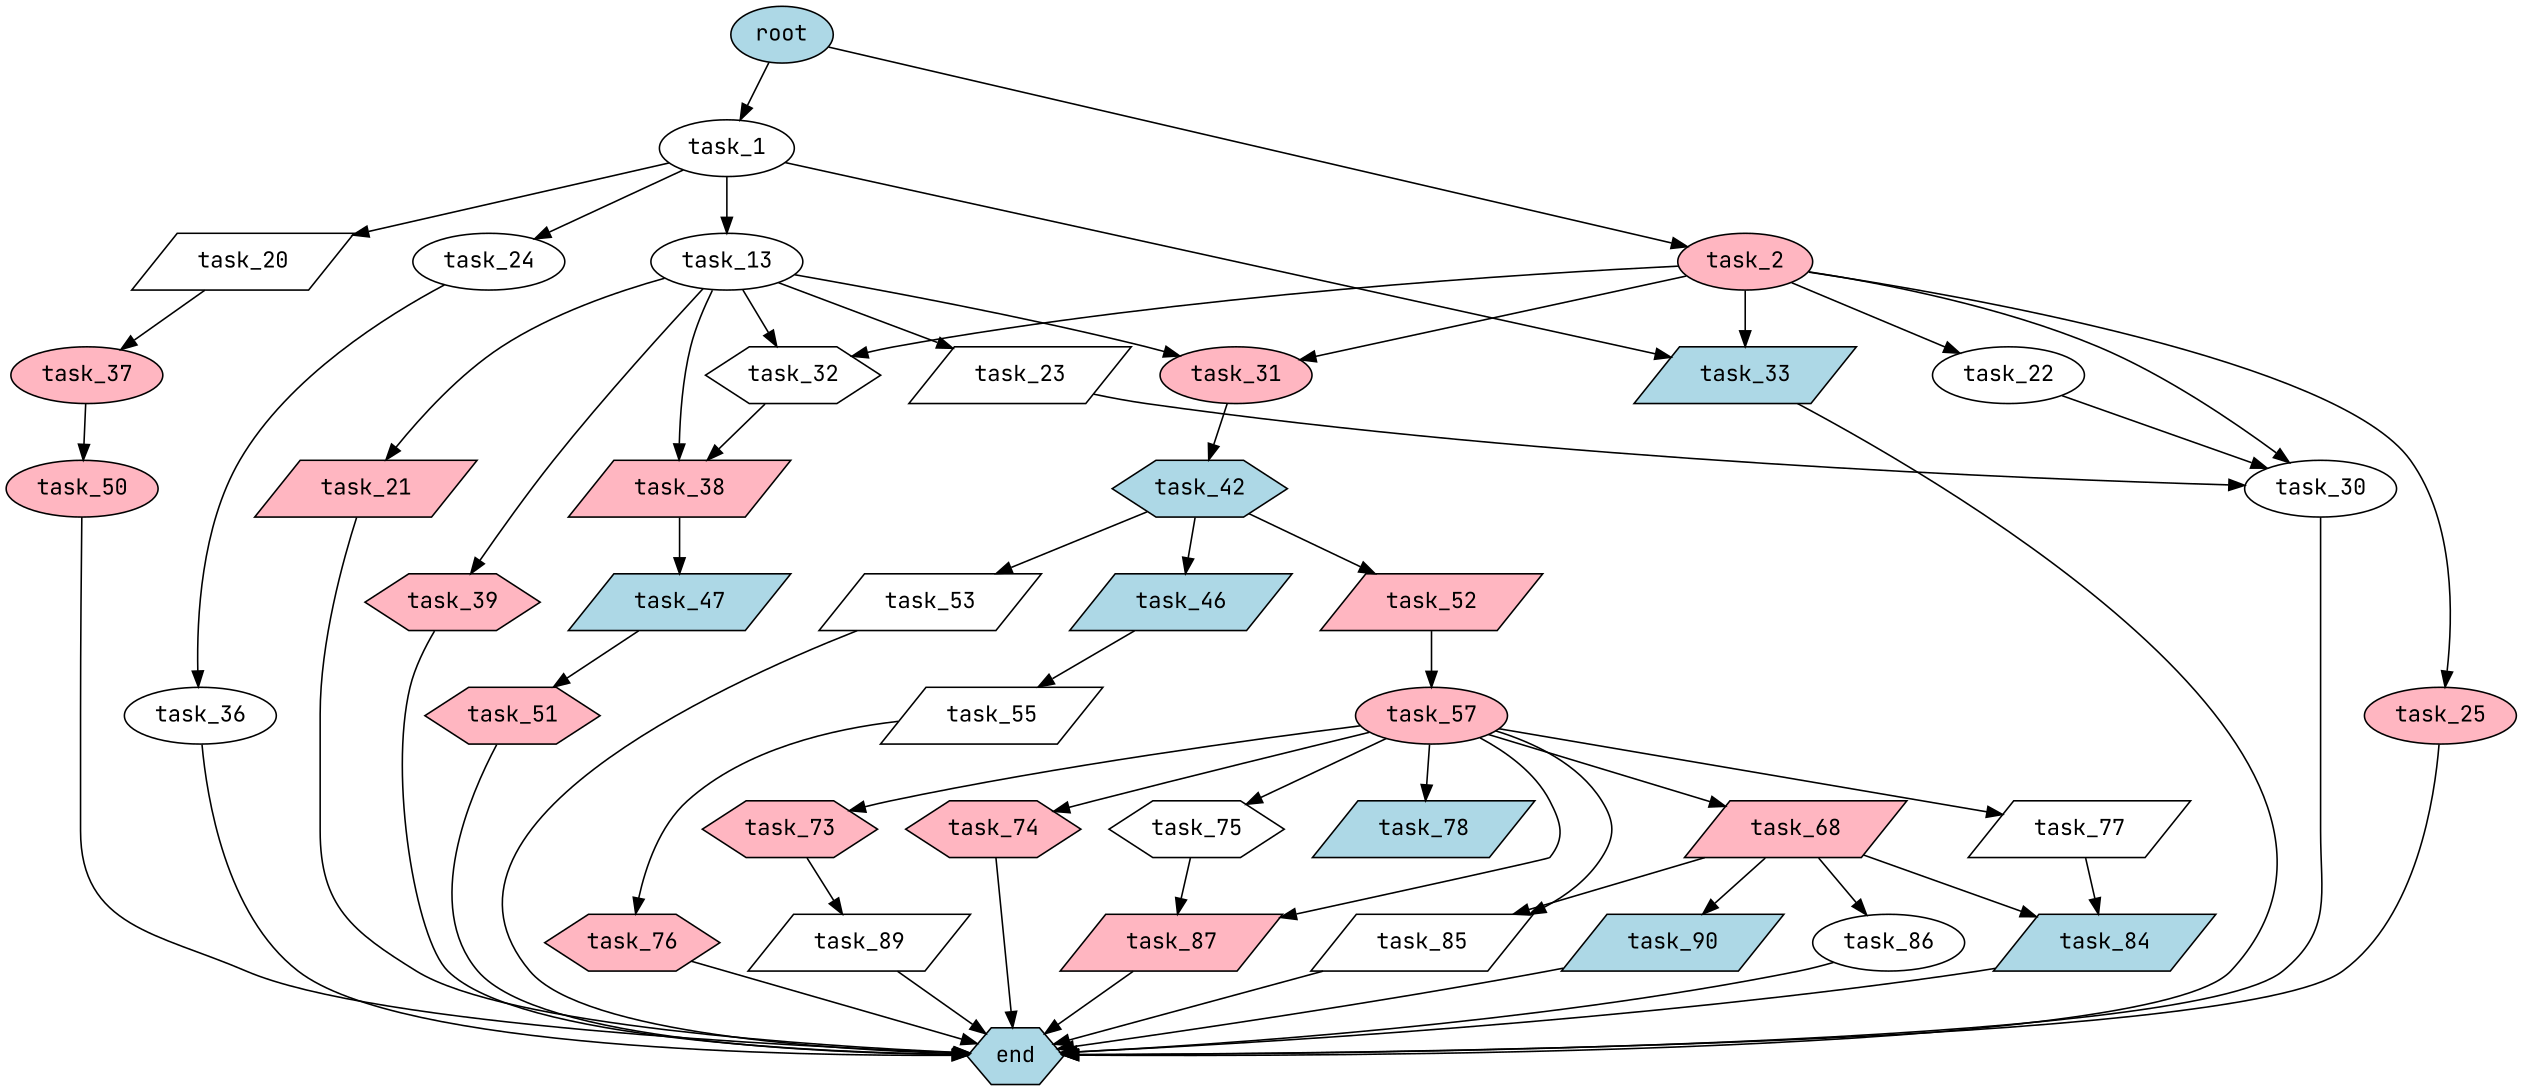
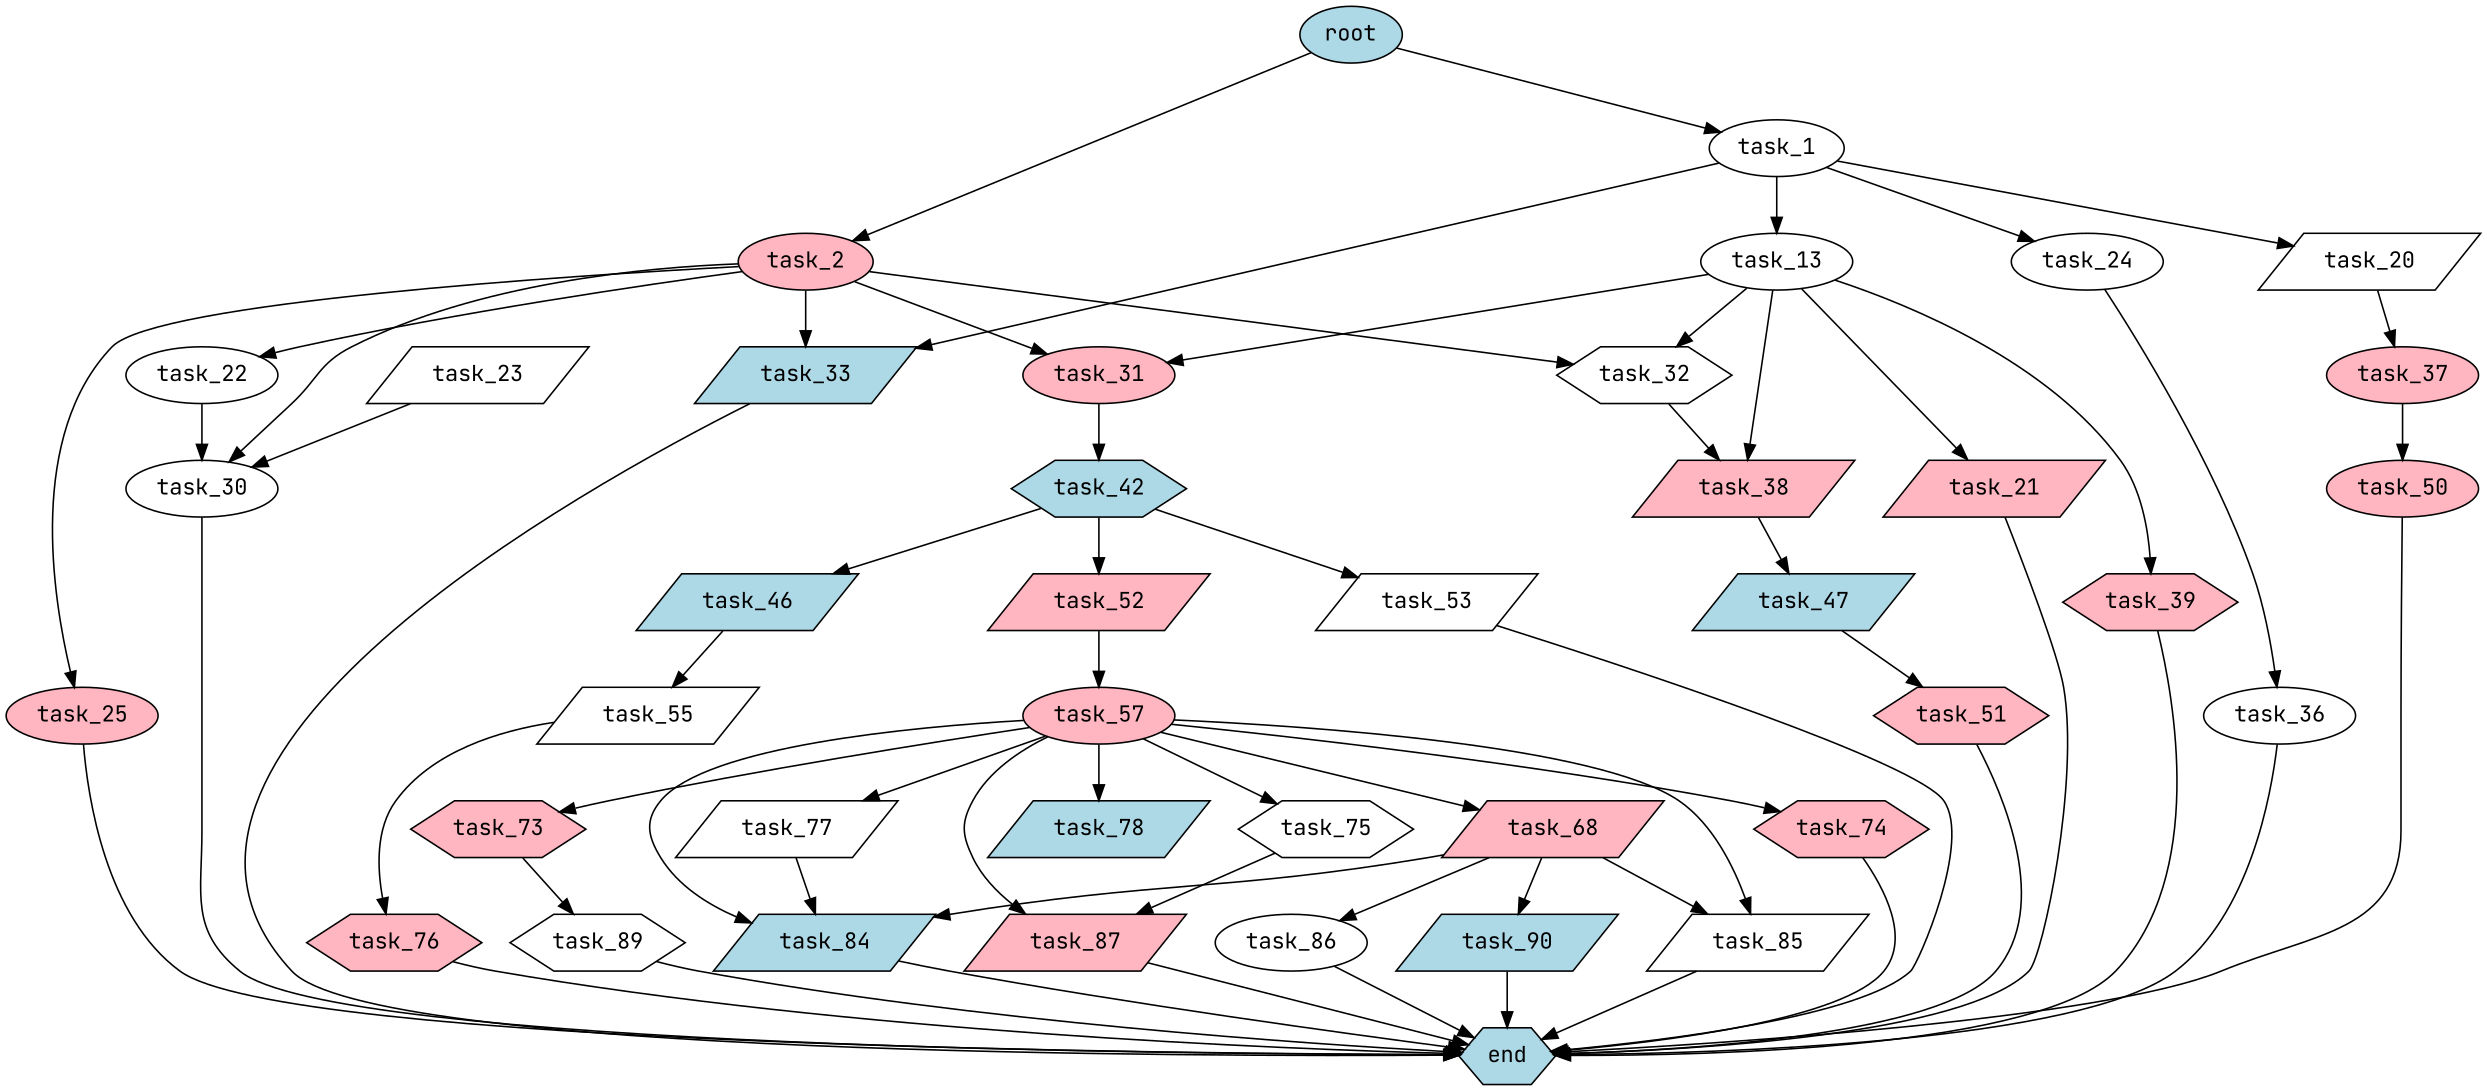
  digraph {
    fontname="JetBrains Mono"
    node [fillcolor=white fontname="JetBrains Mono" shape=parallelogram style=filled]
    edge [fontname="JetBrains Mono"]
    root [fillcolor=lightblue shape=ellipse]
    task_1 [shape=ellipse]
    task_2 [fillcolor=lightpink shape=ellipse]
    task_13 [shape=ellipse]
    task_20
    task_24 [shape=ellipse]
    task_33 [fillcolor=lightblue]
    task_22 [shape=ellipse]
    task_25 [fillcolor=lightpink shape=ellipse]
    task_30 [shape=ellipse]
    task_31 [fillcolor=lightpink shape=ellipse]
    task_32 [shape=hexagon]
    task_21 [fillcolor=lightpink]
    task_23
    task_38 [fillcolor=lightpink]
    task_39 [fillcolor=lightpink shape=hexagon]
    task_37 [fillcolor=lightpink shape=ellipse]
    task_36 [shape=ellipse]
    end [fillcolor=lightblue shape=hexagon]
    task_42 [fillcolor=lightblue shape=hexagon]
    task_47 [fillcolor=lightblue]
    task_50 [fillcolor=lightpink shape=ellipse]
    task_46 [fillcolor=lightblue]
    task_52 [fillcolor=lightpink]
    task_53
    task_51 [fillcolor=lightpink shape=hexagon]
    task_55
    task_57 [fillcolor=lightpink shape=ellipse]
    task_76 [fillcolor=lightpink shape=hexagon]
    task_68 [fillcolor=lightpink]
    task_73 [fillcolor=lightpink shape=hexagon]
    task_74 [fillcolor=lightpink shape=hexagon]
    task_75 [shape=hexagon]
    task_77
    task_78 [fillcolor=lightblue]
    task_84 [fillcolor=lightblue]
    task_85
    task_87 [fillcolor=lightpink]
    task_86 [shape=ellipse]
    task_90 [fillcolor=lightblue]
-   task_89
+   task_89 [shape=hexagon]
    root -> task_1
    root -> task_2
    task_1 -> task_13
    task_1 -> task_20
    task_1 -> task_24
    task_1 -> task_33
    task_2 -> task_33
    task_2 -> task_22
    task_2 -> task_25
    task_2 -> task_30
    task_2 -> task_31
    task_2 -> task_32
    task_13 -> task_31
    task_13 -> task_32
    task_13 -> task_21
-   task_13 -> task_23
    task_13 -> task_38
    task_13 -> task_39
    task_20 -> task_37
    task_24 -> task_36
    task_33 -> end
    task_22 -> task_30
    task_25 -> end
    task_30 -> end
    task_31 -> task_42
    task_32 -> task_38
    task_21 -> end
    task_23 -> task_30
    task_38 -> task_47
    task_39 -> end
    task_37 -> task_50
    task_36 -> end
    task_42 -> task_46
    task_42 -> task_52
    task_42 -> task_53
    task_47 -> task_51
    task_50 -> end
    task_46 -> task_55
    task_52 -> task_57
    task_53 -> end
    task_51 -> end
    task_55 -> task_76
    task_57 -> task_68
    task_57 -> task_73
    task_57 -> task_74
    task_57 -> task_75
    task_57 -> task_77
    task_57 -> task_78
+   task_57 -> task_84
    task_57 -> task_85
    task_57 -> task_87
    task_76 -> end
    task_68 -> task_84
    task_68 -> task_85
    task_68 -> task_86
    task_68 -> task_90
    task_73 -> task_89
    task_74 -> end
    task_75 -> task_87
    task_77 -> task_84
    task_84 -> end
    task_85 -> end
    task_87 -> end
    task_86 -> end
    task_90 -> end
    task_89 -> end
  }
